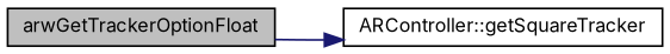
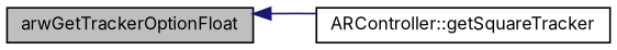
  digraph {
    rankdir=LR
    fontname=Inter
    node [color=black fontname=Inter fontsize=10 shape=record style=filled]
    n1 [fillcolor=grey75 fontcolor=black height=0.2 label=arwGetTrackerOptionFloat width=0.4]
    n2 [fillcolor=white height=0.2 label="ARController::getSquareTracker" width=0.4]
-   n1 -> n2 [color=midnightblue fontname=Inter fontsize=10 labelfontname=Helvetica labelfontsize=10 style=solid]
+   n2 -> n1 [color=midnightblue fontname=Inter fontsize=10 labelfontname=Helvetica labelfontsize=10 style=solid]
  }
